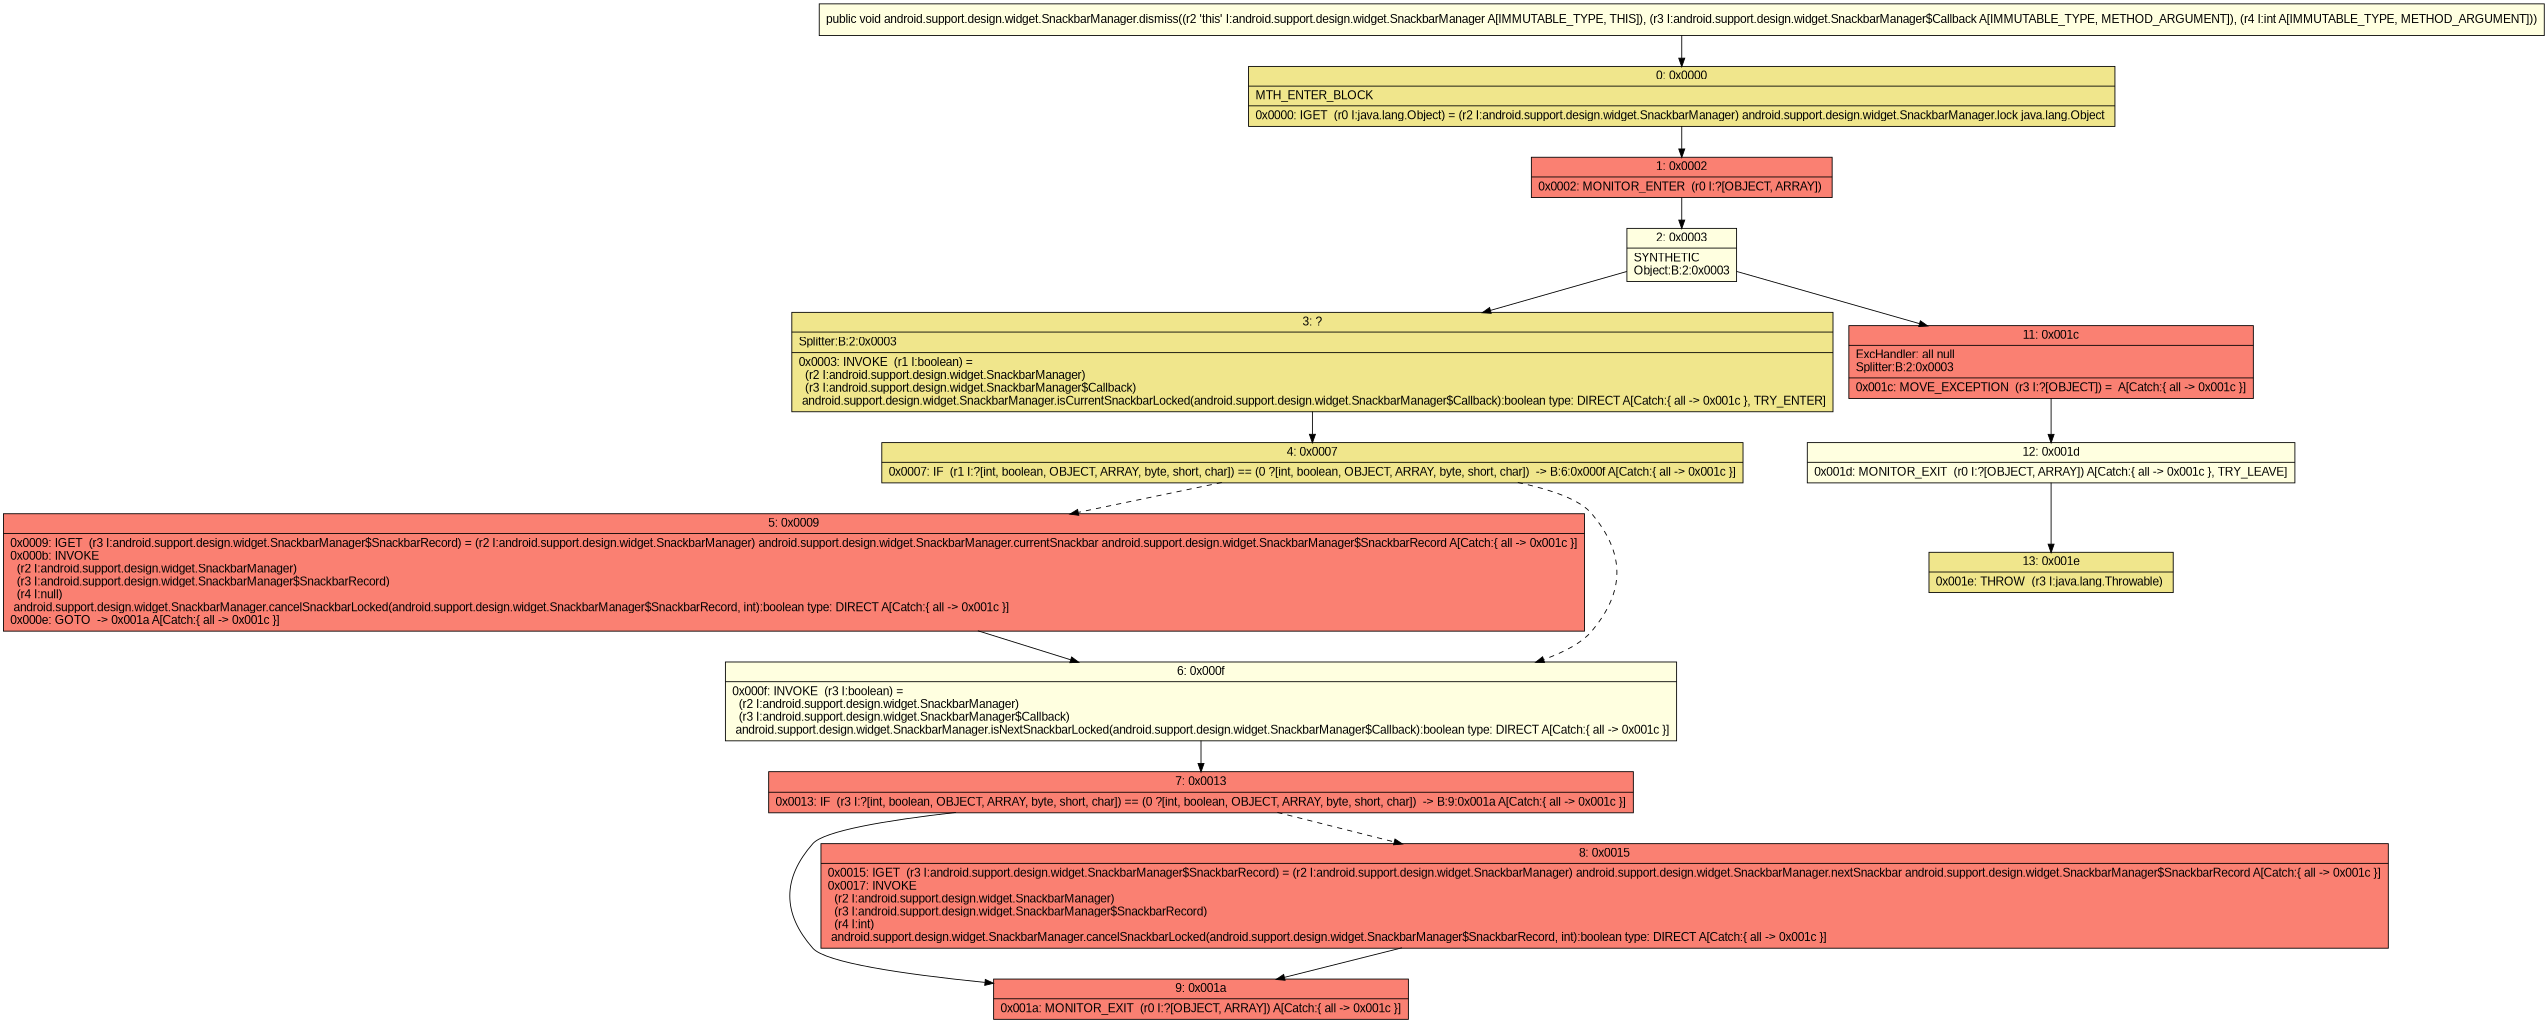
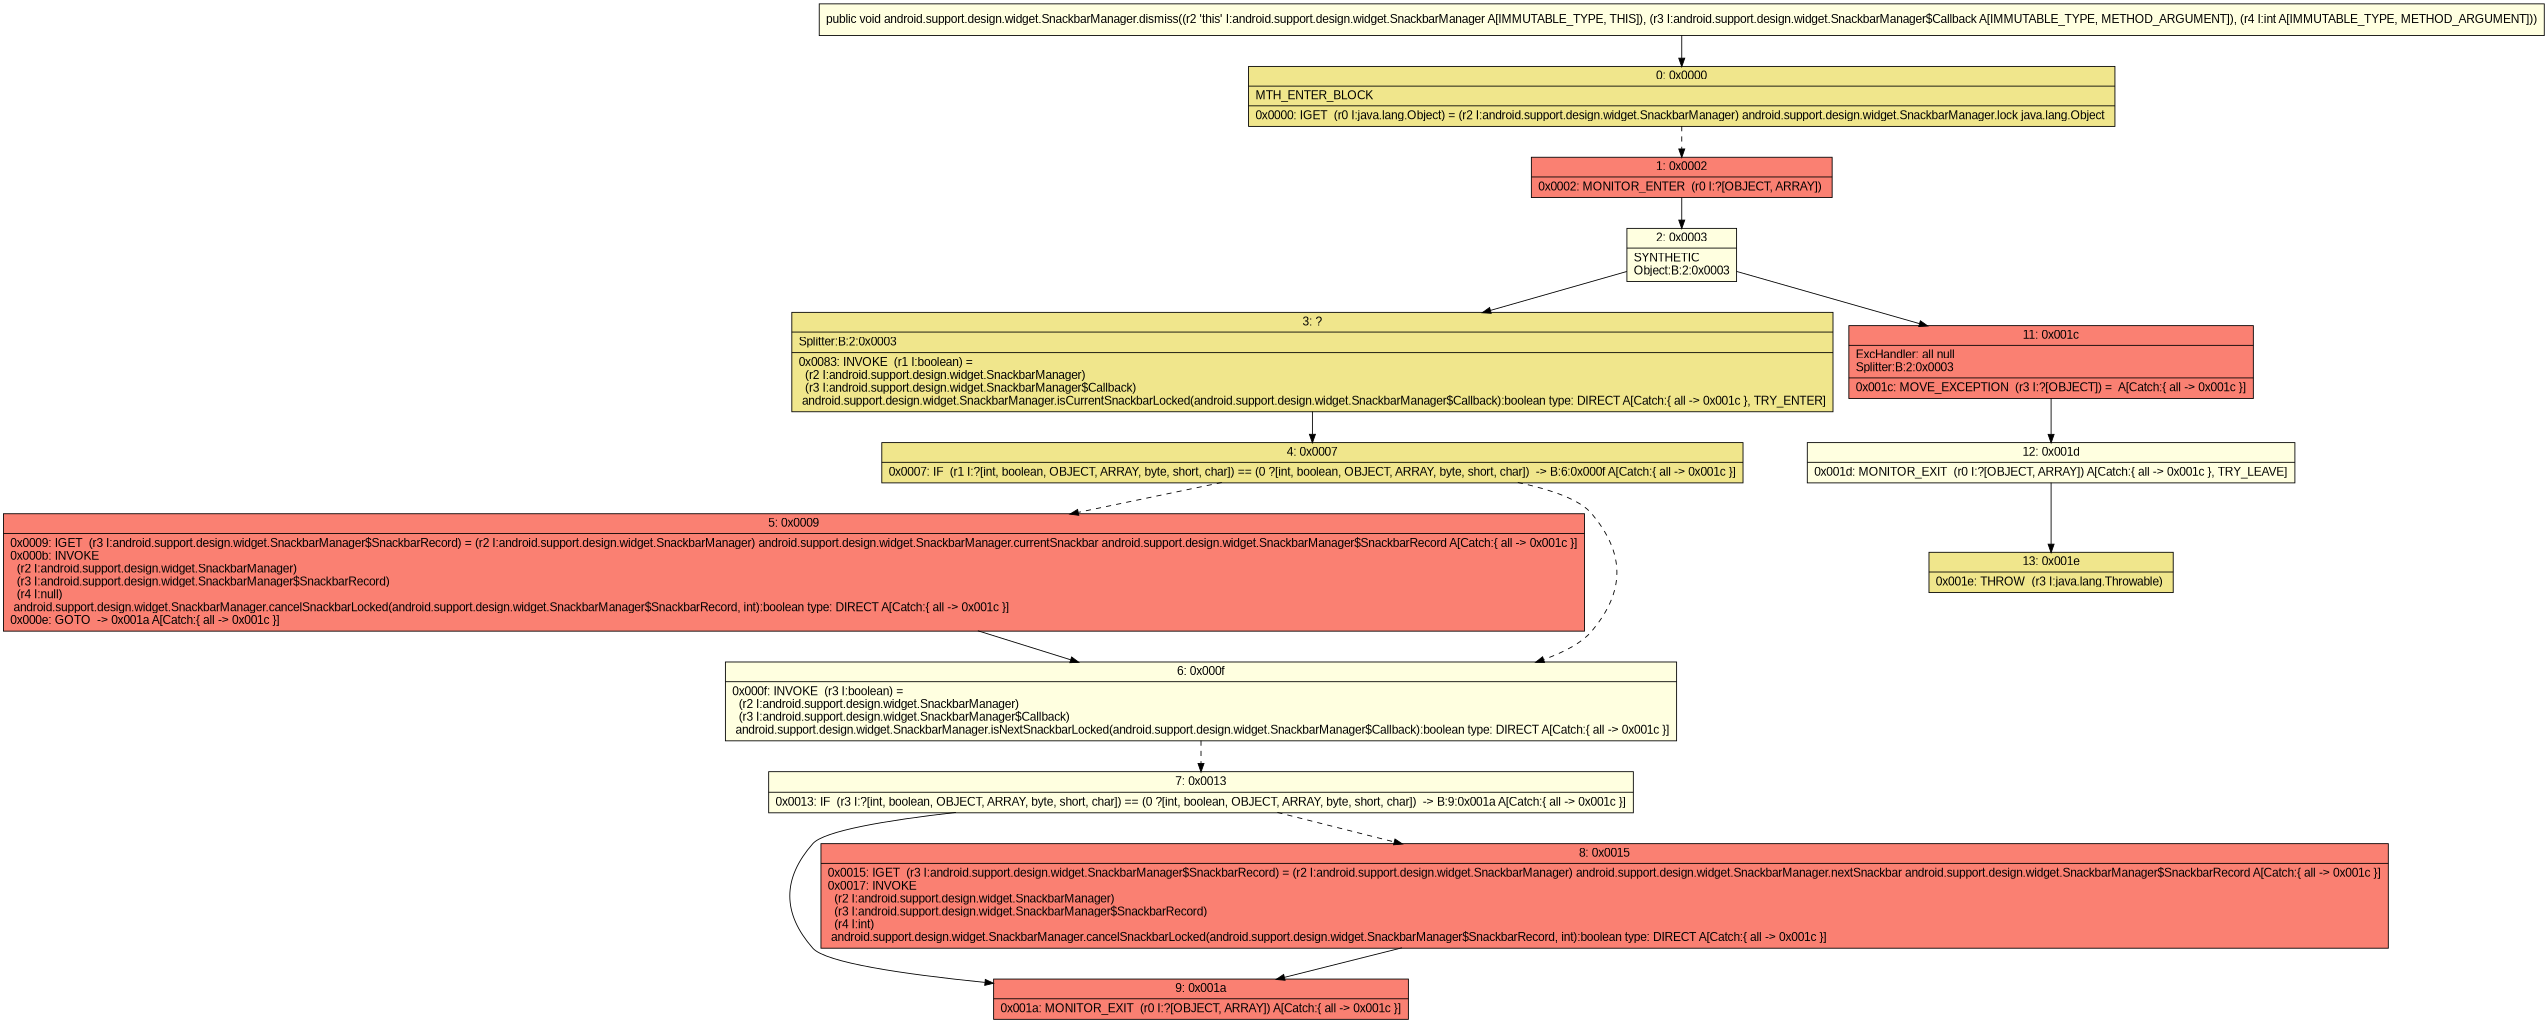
  digraph {
    fontname="Liberation Sans"
    node [fillcolor=salmon fontname="Liberation Sans" shape=record style=filled]
    edge [fontname="Liberation Sans"]
    n1 [fillcolor=khaki label="{0\:\ 0x0000|MTH_ENTER_BLOCK\l|0x0000: IGET  (r0 I:java.lang.Object) = (r2 I:android.support.design.widget.SnackbarManager) android.support.design.widget.SnackbarManager.lock java.lang.Object \l}"]
    n2 [label="{1\:\ 0x0002|0x0002: MONITOR_ENTER  (r0 I:?[OBJECT, ARRAY]) \l}"]
    n3 [fillcolor=lightyellow label="{2\:\ 0x0003|SYNTHETIC\lObject:B:2:0x0003\l}"]
-   n4 [fillcolor=khaki label="{3\:\ ?|Splitter:B:2:0x0003\l|0x0003: INVOKE  (r1 I:boolean) = \l  (r2 I:android.support.design.widget.SnackbarManager)\l  (r3 I:android.support.design.widget.SnackbarManager$Callback)\l android.support.design.widget.SnackbarManager.isCurrentSnackbarLocked(android.support.design.widget.SnackbarManager$Callback):boolean type: DIRECT A[Catch:\{ all \-\> 0x001c \}, TRY_ENTER]\l}"]
+   n4 [fillcolor=khaki label="{3\:\ ?|Splitter:B:2:0x0003\l|0x0083: INVOKE  (r1 I:boolean) = \l  (r2 I:android.support.design.widget.SnackbarManager)\l  (r3 I:android.support.design.widget.SnackbarManager$Callback)\l android.support.design.widget.SnackbarManager.isCurrentSnackbarLocked(android.support.design.widget.SnackbarManager$Callback):boolean type: DIRECT A[Catch:\{ all \-\> 0x001c \}, TRY_ENTER]\l}"]
    n5 [label="{11\:\ 0x001c|ExcHandler: all null\lSplitter:B:2:0x0003\l|0x001c: MOVE_EXCEPTION  (r3 I:?[OBJECT]) =  A[Catch:\{ all \-\> 0x001c \}]\l}"]
    n6 [fillcolor=khaki label="{4\:\ 0x0007|0x0007: IF  (r1 I:?[int, boolean, OBJECT, ARRAY, byte, short, char]) == (0 ?[int, boolean, OBJECT, ARRAY, byte, short, char])  \-\> B:6:0x000f A[Catch:\{ all \-\> 0x001c \}]\l}"]
    n7 [fillcolor=lightyellow label="{12\:\ 0x001d|0x001d: MONITOR_EXIT  (r0 I:?[OBJECT, ARRAY]) A[Catch:\{ all \-\> 0x001c \}, TRY_LEAVE]\l}"]
    n8 [label="{5\:\ 0x0009|0x0009: IGET  (r3 I:android.support.design.widget.SnackbarManager$SnackbarRecord) = (r2 I:android.support.design.widget.SnackbarManager) android.support.design.widget.SnackbarManager.currentSnackbar android.support.design.widget.SnackbarManager$SnackbarRecord A[Catch:\{ all \-\> 0x001c \}]\l0x000b: INVOKE  \l  (r2 I:android.support.design.widget.SnackbarManager)\l  (r3 I:android.support.design.widget.SnackbarManager$SnackbarRecord)\l  (r4 I:null)\l android.support.design.widget.SnackbarManager.cancelSnackbarLocked(android.support.design.widget.SnackbarManager$SnackbarRecord, int):boolean type: DIRECT A[Catch:\{ all \-\> 0x001c \}]\l0x000e: GOTO  \-\> 0x001a A[Catch:\{ all \-\> 0x001c \}]\l}"]
    n9 [fillcolor=lightyellow label="{6\:\ 0x000f|0x000f: INVOKE  (r3 I:boolean) = \l  (r2 I:android.support.design.widget.SnackbarManager)\l  (r3 I:android.support.design.widget.SnackbarManager$Callback)\l android.support.design.widget.SnackbarManager.isNextSnackbarLocked(android.support.design.widget.SnackbarManager$Callback):boolean type: DIRECT A[Catch:\{ all \-\> 0x001c \}]\l}"]
-   n10 [label="{7\:\ 0x0013|0x0013: IF  (r3 I:?[int, boolean, OBJECT, ARRAY, byte, short, char]) == (0 ?[int, boolean, OBJECT, ARRAY, byte, short, char])  \-\> B:9:0x001a A[Catch:\{ all \-\> 0x001c \}]\l}"]
+   n10 [fillcolor=lightyellow label="{7\:\ 0x0013|0x0013: IF  (r3 I:?[int, boolean, OBJECT, ARRAY, byte, short, char]) == (0 ?[int, boolean, OBJECT, ARRAY, byte, short, char])  \-\> B:9:0x001a A[Catch:\{ all \-\> 0x001c \}]\l}"]
    n11 [label="{9\:\ 0x001a|0x001a: MONITOR_EXIT  (r0 I:?[OBJECT, ARRAY]) A[Catch:\{ all \-\> 0x001c \}]\l}"]
    n12 [label="{8\:\ 0x0015|0x0015: IGET  (r3 I:android.support.design.widget.SnackbarManager$SnackbarRecord) = (r2 I:android.support.design.widget.SnackbarManager) android.support.design.widget.SnackbarManager.nextSnackbar android.support.design.widget.SnackbarManager$SnackbarRecord A[Catch:\{ all \-\> 0x001c \}]\l0x0017: INVOKE  \l  (r2 I:android.support.design.widget.SnackbarManager)\l  (r3 I:android.support.design.widget.SnackbarManager$SnackbarRecord)\l  (r4 I:int)\l android.support.design.widget.SnackbarManager.cancelSnackbarLocked(android.support.design.widget.SnackbarManager$SnackbarRecord, int):boolean type: DIRECT A[Catch:\{ all \-\> 0x001c \}]\l}"]
    n13 [fillcolor=khaki label="{13\:\ 0x001e|0x001e: THROW  (r3 I:java.lang.Throwable) \l}"]
    n14 [fillcolor=lightyellow label="{public void android.support.design.widget.SnackbarManager.dismiss((r2 'this' I:android.support.design.widget.SnackbarManager A[IMMUTABLE_TYPE, THIS]), (r3 I:android.support.design.widget.SnackbarManager$Callback A[IMMUTABLE_TYPE, METHOD_ARGUMENT]), (r4 I:int A[IMMUTABLE_TYPE, METHOD_ARGUMENT])) }"]
-   n1 -> n2
+   n1 -> n2 [style=dashed]
    n2 -> n3
    n3 -> n4
    n3 -> n5
    n4 -> n6
    n5 -> n7
    n6 -> n8 [style=dashed]
    n6 -> n9 [style=dashed]
    n7 -> n13
    n8 -> n9
-   n9 -> n10
+   n9 -> n10 [style=dashed]
    n10 -> n11
    n10 -> n12 [style=dashed]
    n12 -> n11
    n14 -> n1
  }
